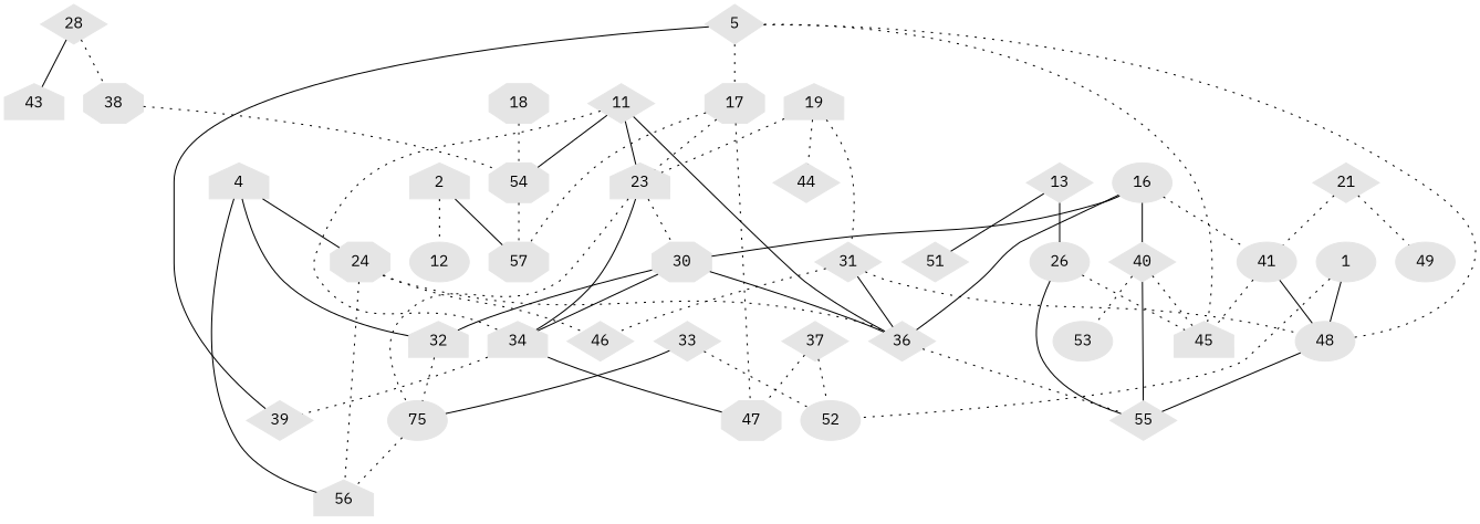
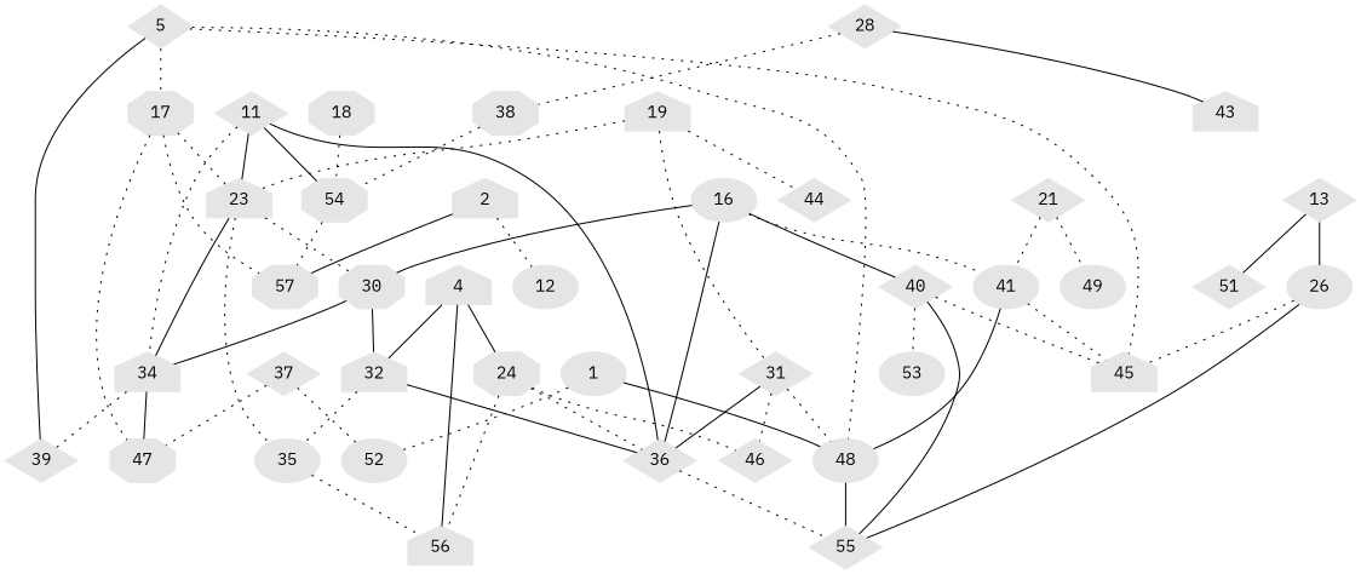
  graph {
    fontname="IBM Plex Mono"
    node [color=gray90 fontname="IBM Plex Mono" shape=diamond style=filled]
    edge [fontname="IBM Plex Mono" style=dotted weight=1.0]
    1 [shape=ellipse]
    48 [shape=ellipse]
    52 [shape=ellipse]
    55
    2 [shape=house]
    12 [shape=ellipse]
    57 [shape=octagon]
    4 [shape=house]
    24 [shape=octagon]
    32 [shape=house]
    56 [shape=house]
    36
    46
-   35 [shape=ellipse label=75]
+   35 [shape=ellipse]
    5
    17 [shape=octagon]
    39
    45 [shape=house]
    23 [shape=house]
    47 [shape=octagon]
    11
    34 [shape=house]
    54 [shape=octagon]
    30 [shape=octagon]
    26 [shape=ellipse]
    13
    51
    16 [shape=ellipse]
    40
    41 [shape=ellipse]
    53 [shape=ellipse]
    18 [shape=octagon]
    19 [shape=house]
    31
    44
    21
    49 [shape=ellipse]
    38 [shape=octagon]
    28
    43 [shape=house]
-   33
    37
    1 -- 48 [style=solid]
    1 -- 52
    48 -- 55 [style=solid weight=2.0]
    2 -- 12
    2 -- 57 [style=solid]
    4 -- 24 [style=solid]
    4 -- 32 [style=solid]
    4 -- 56 [style=solid]
    24 -- 56
    24 -- 36
    24 -- 46
-   30 -- 36 [style=solid]
+   32 -- 36 [style=solid]
    32 -- 35
    36 -- 55
    35 -- 56
    5 -- 48
    5 -- 17 [weight=2.0]
    5 -- 39 [style=solid]
    5 -- 45
    17 -- 57
    17 -- 23
    17 -- 47 [weight=2.0]
    23 -- 35
    23 -- 34 [style=solid weight=2.0]
    23 -- 30
    11 -- 36 [style=solid]
    11 -- 23 [style=solid]
    11 -- 34
    11 -- 54 [style=solid]
    34 -- 39
    34 -- 47 [style=solid]
    54 -- 57
    30 -- 32 [style=solid]
    30 -- 34 [style=solid]
    26 -- 55 [style=solid]
    26 -- 45
    13 -- 26 [style=solid weight=2.0]
    13 -- 51 [style=solid]
    16 -- 36 [style=solid]
    16 -- 30 [style=solid]
    16 -- 40 [style=solid]
    16 -- 41
    40 -- 55 [style=solid]
    40 -- 45
    40 -- 53
    41 -- 48 [style=solid]
    41 -- 45
    18 -- 54
    19 -- 23
    19 -- 31
    19 -- 44
    31 -- 48
    31 -- 36 [style=solid]
    31 -- 46
    21 -- 41
    21 -- 49
    38 -- 54
    28 -- 38
    28 -- 43 [style=solid]
-   33 -- 52
-   33 -- 35 [style=solid]
    37 -- 52
    37 -- 47
  }
